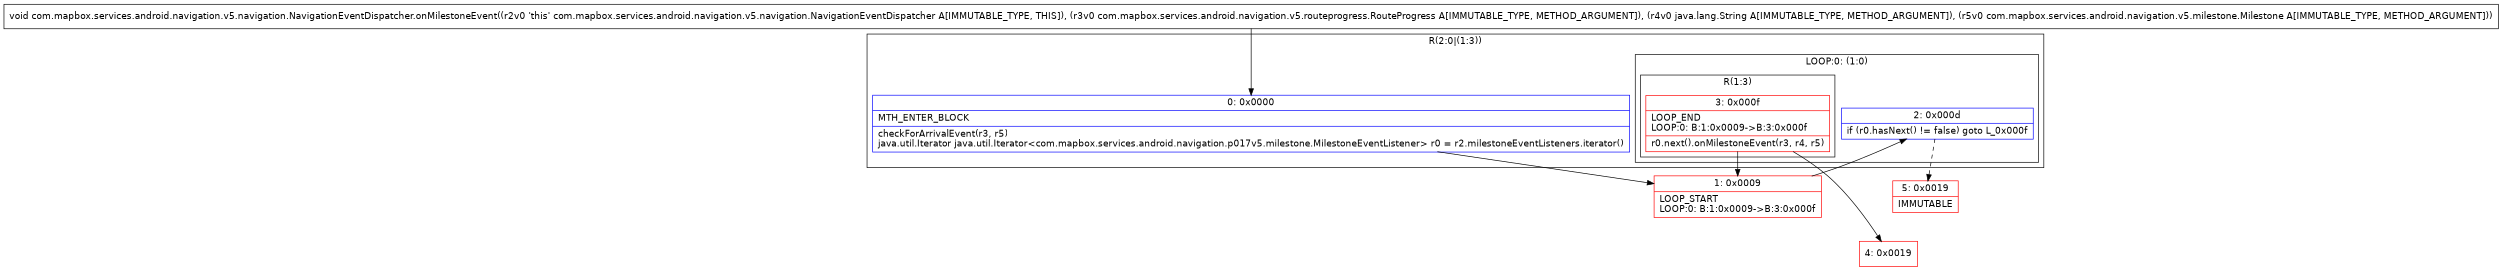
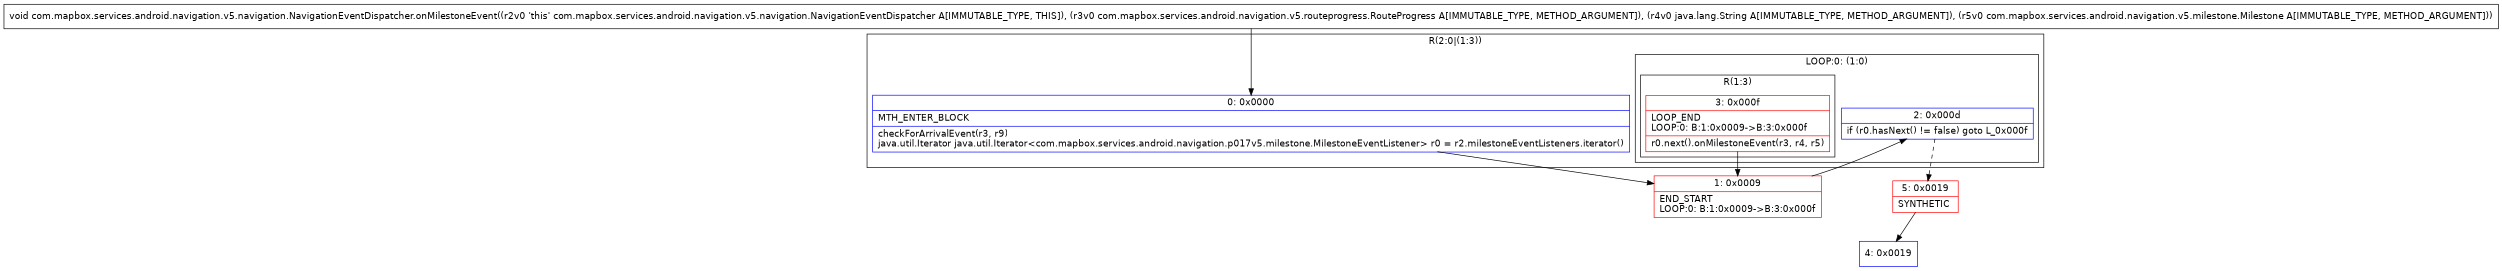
  digraph {
    fontname="DejaVu Sans"
    node [color=red fontname="DejaVu Sans" shape=record]
    edge [fontname="DejaVu Sans"]
    n1 [label="{3\:\ 0x000f|LOOP_END\lLOOP:0: B:1:0x0009\-\>B:3:0x000f\l|r0.next().onMilestoneEvent(r3, r4, r5)\l}"]
    n2 [color=blue label="{2\:\ 0x000d|if (r0.hasNext() != false) goto L_0x000f\l}"]
-   n3 [color=blue label="{0\:\ 0x0000|MTH_ENTER_BLOCK\l|checkForArrivalEvent(r3, r5)\ljava.util.Iterator java.util.Iterator\<com.mapbox.services.android.navigation.p017v5.milestone.MilestoneEventListener\> r0 = r2.milestoneEventListeners.iterator()\l}"]
-   n4 [label="{1\:\ 0x0009|LOOP_START\lLOOP:0: B:1:0x0009\-\>B:3:0x000f\l}"]
-   n5 [label="{5\:\ 0x0019|IMMUTABLE\l}"]
-   n6 [label="{4\:\ 0x0019}"]
+   n3 [color=blue label="{0\:\ 0x0000|MTH_ENTER_BLOCK\l|checkForArrivalEvent(r3, r9)\ljava.util.Iterator java.util.Iterator\<com.mapbox.services.android.navigation.p017v5.milestone.MilestoneEventListener\> r0 = r2.milestoneEventListeners.iterator()\l}"]
+   n4 [label="{1\:\ 0x0009|END_START\lLOOP:0: B:1:0x0009\-\>B:3:0x000f\l}"]
+   n5 [label="{5\:\ 0x0019|SYNTHETIC\l}"]
+   n6 [color=blue label="{4\:\ 0x0019}"]
    n7 [label="{void com.mapbox.services.android.navigation.v5.navigation.NavigationEventDispatcher.onMilestoneEvent((r2v0 'this' com.mapbox.services.android.navigation.v5.navigation.NavigationEventDispatcher A[IMMUTABLE_TYPE, THIS]), (r3v0 com.mapbox.services.android.navigation.v5.routeprogress.RouteProgress A[IMMUTABLE_TYPE, METHOD_ARGUMENT]), (r4v0 java.lang.String A[IMMUTABLE_TYPE, METHOD_ARGUMENT]), (r5v0 com.mapbox.services.android.navigation.v5.milestone.Milestone A[IMMUTABLE_TYPE, METHOD_ARGUMENT])) }" color=""]
    subgraph cluster_1 {
      label="R(2:0|(1:3))"
      n3
      subgraph cluster_2 {
        label="LOOP:0: (1:0)"
        n2
        subgraph cluster_3 {
          label="R(1:3)"
          n1
        }
      }
    }
    n1 -> n4
    n2 -> n5 [style=dashed]
    n3 -> n4
    n4 -> n2
-   n1 -> n6
+   n5 -> n6
    n7 -> n3
  }
